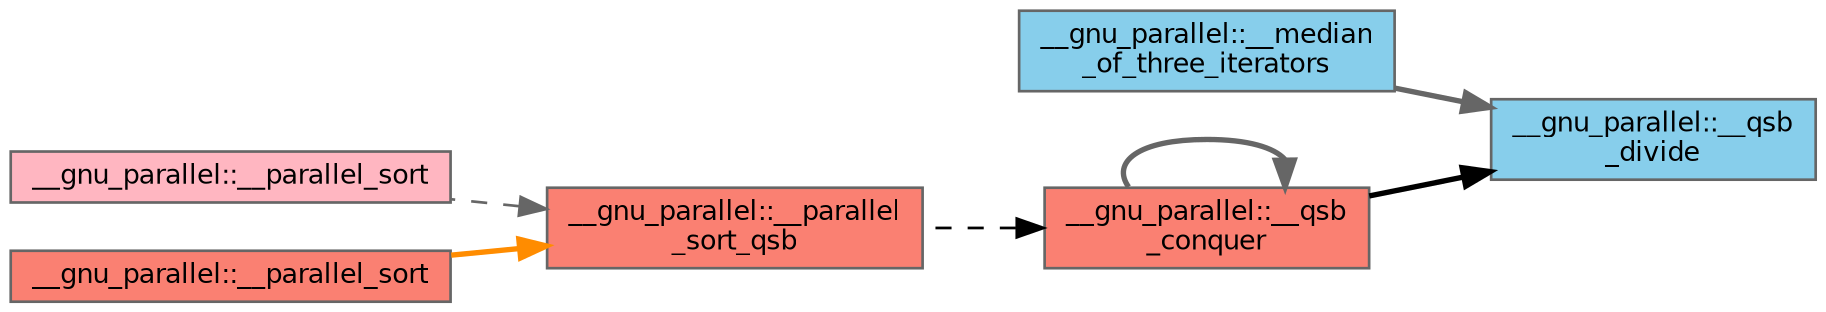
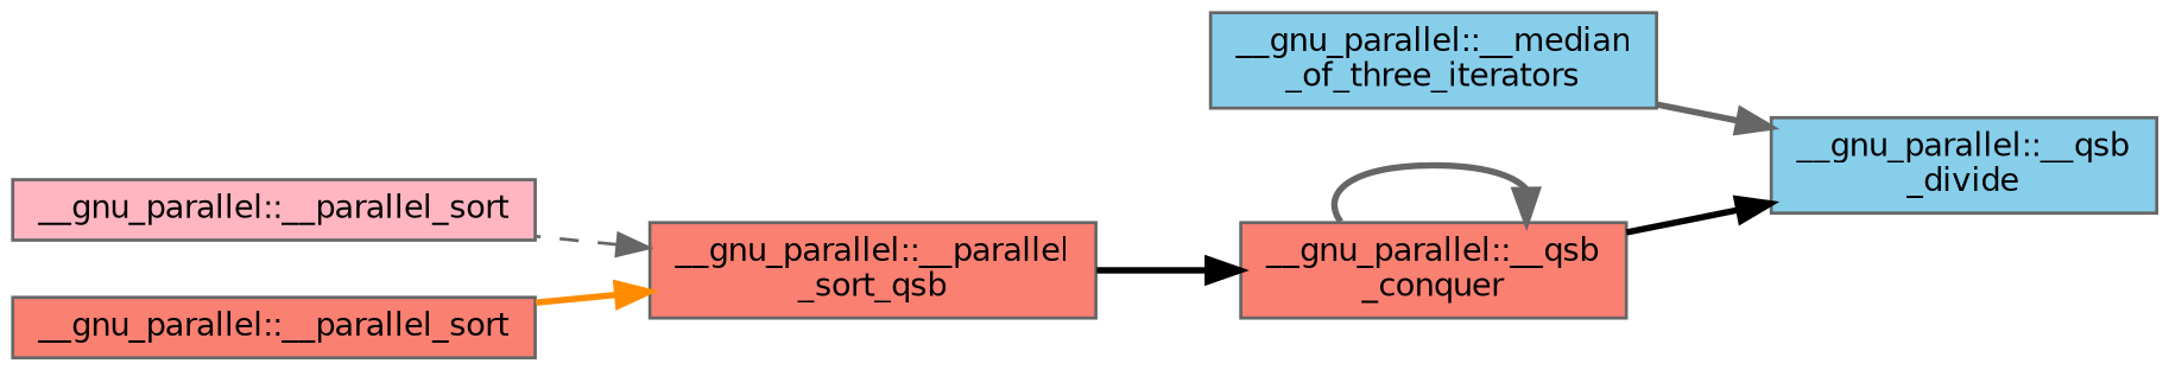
  digraph {
    rankdir=RL
    node [color=grey40 fillcolor=salmon fontname=Helvetica fontsize=10 shape=box style=filled]
    edge [color=gray40 dir=back fontname=Helvetica fontsize=10 labelfontname=Helvetica labelfontsize=10 style=bold]
    n1 [color=gray40 fillcolor=skyblue fontcolor=black height=0.2 label="__gnu_parallel::__median\l_of_three_iterators" width=0.4]
    n2 [fillcolor=skyblue height=0.2 label="__gnu_parallel::__qsb\l_divide" width=0.4]
    n3 [height=0.2 label="__gnu_parallel::__qsb\l_conquer" width=0.4]
    n4 [height=0.2 label="__gnu_parallel::__parallel\l_sort_qsb" width=0.4]
    n5 [fillcolor=lightpink height=0.2 label="__gnu_parallel::__parallel_sort" width=0.4]
    n6 [height=0.2 label="__gnu_parallel::__parallel_sort" width=0.4]
    n2 -> n1
    n2 -> n3 [color=black]
    n3 -> n3
-   n3 -> n4 [color=black style=dashed]
+   n3 -> n4 [color=black]
    n4 -> n5 [style=dashed]
    n4 -> n6 [color=darkorange]
  }
